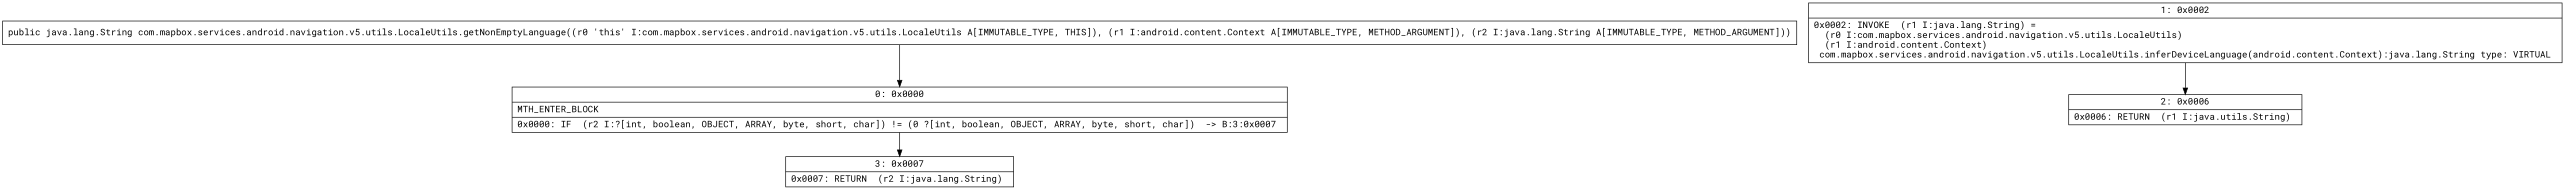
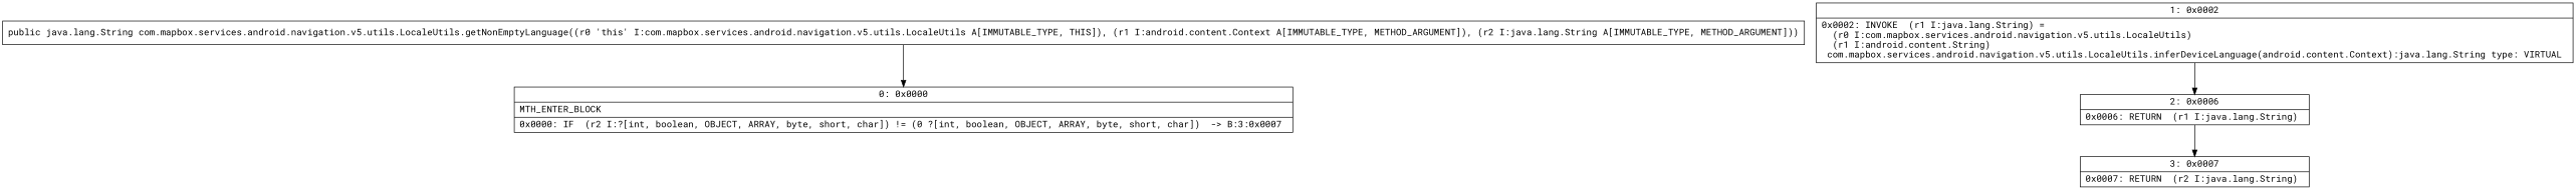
  digraph {
    fontname="Roboto Mono"
    node [fontname="Roboto Mono" shape=record]
    edge [fontname="Roboto Mono"]
    n1 [label="{0\:\ 0x0000|MTH_ENTER_BLOCK\l|0x0000: IF  (r2 I:?[int, boolean, OBJECT, ARRAY, byte, short, char]) != (0 ?[int, boolean, OBJECT, ARRAY, byte, short, char])  \-\> B:3:0x0007 \l}"]
    n2 [label="{3\:\ 0x0007|0x0007: RETURN  (r2 I:java.lang.String) \l}"]
-   n3 [label="{1\:\ 0x0002|0x0002: INVOKE  (r1 I:java.lang.String) = \l  (r0 I:com.mapbox.services.android.navigation.v5.utils.LocaleUtils)\l  (r1 I:android.content.Context)\l com.mapbox.services.android.navigation.v5.utils.LocaleUtils.inferDeviceLanguage(android.content.Context):java.lang.String type: VIRTUAL \l}"]
-   n4 [label="{2\:\ 0x0006|0x0006: RETURN  (r1 I:java.utils.String) \l}"]
+   n3 [label="{1\:\ 0x0002|0x0002: INVOKE  (r1 I:java.lang.String) = \l  (r0 I:com.mapbox.services.android.navigation.v5.utils.LocaleUtils)\l  (r1 I:android.content.String)\l com.mapbox.services.android.navigation.v5.utils.LocaleUtils.inferDeviceLanguage(android.content.Context):java.lang.String type: VIRTUAL \l}"]
+   n4 [label="{2\:\ 0x0006|0x0006: RETURN  (r1 I:java.lang.String) \l}"]
    n5 [label="{public java.lang.String com.mapbox.services.android.navigation.v5.utils.LocaleUtils.getNonEmptyLanguage((r0 'this' I:com.mapbox.services.android.navigation.v5.utils.LocaleUtils A[IMMUTABLE_TYPE, THIS]), (r1 I:android.content.Context A[IMMUTABLE_TYPE, METHOD_ARGUMENT]), (r2 I:java.lang.String A[IMMUTABLE_TYPE, METHOD_ARGUMENT])) }"]
-   n1 -> n2
+   n4 -> n2
    n3 -> n4
    n5 -> n1
  }
